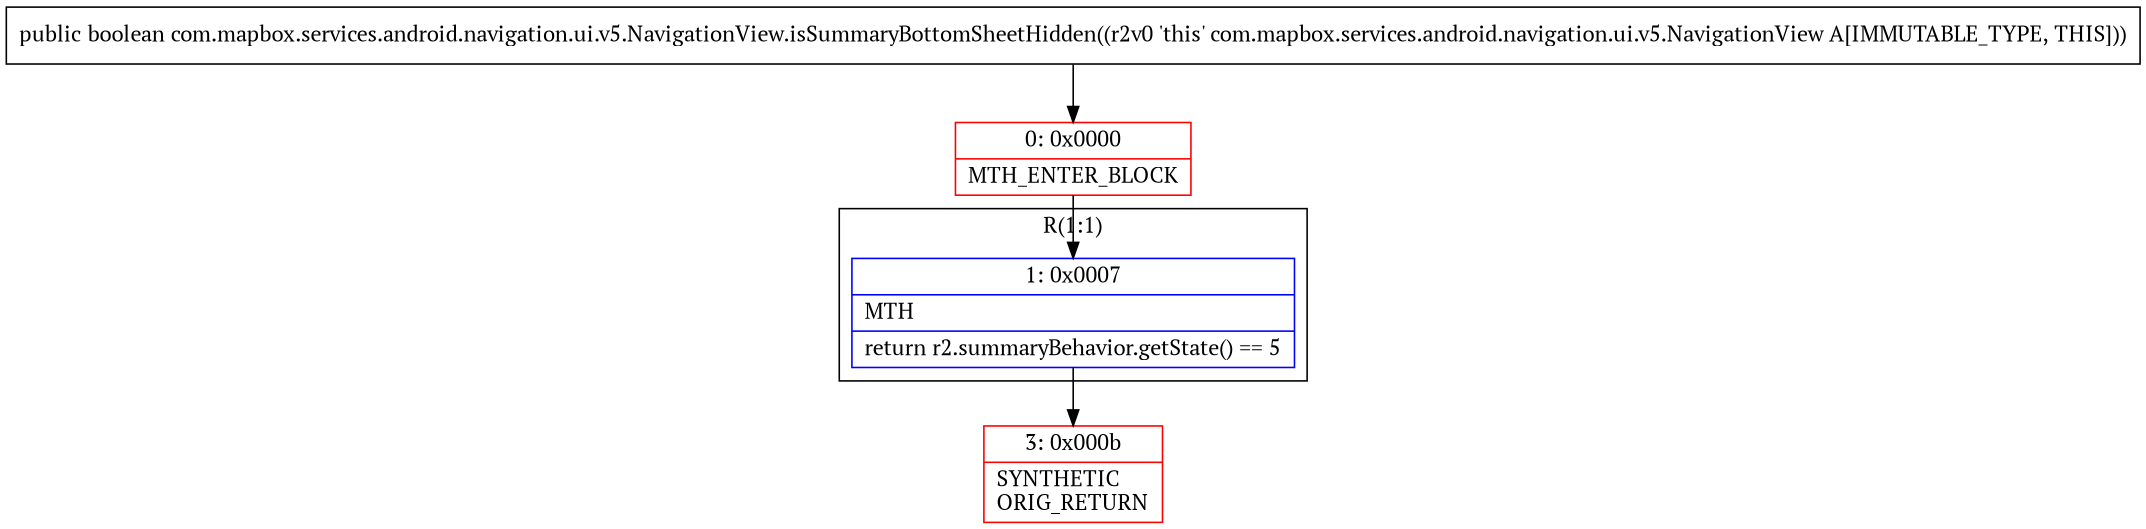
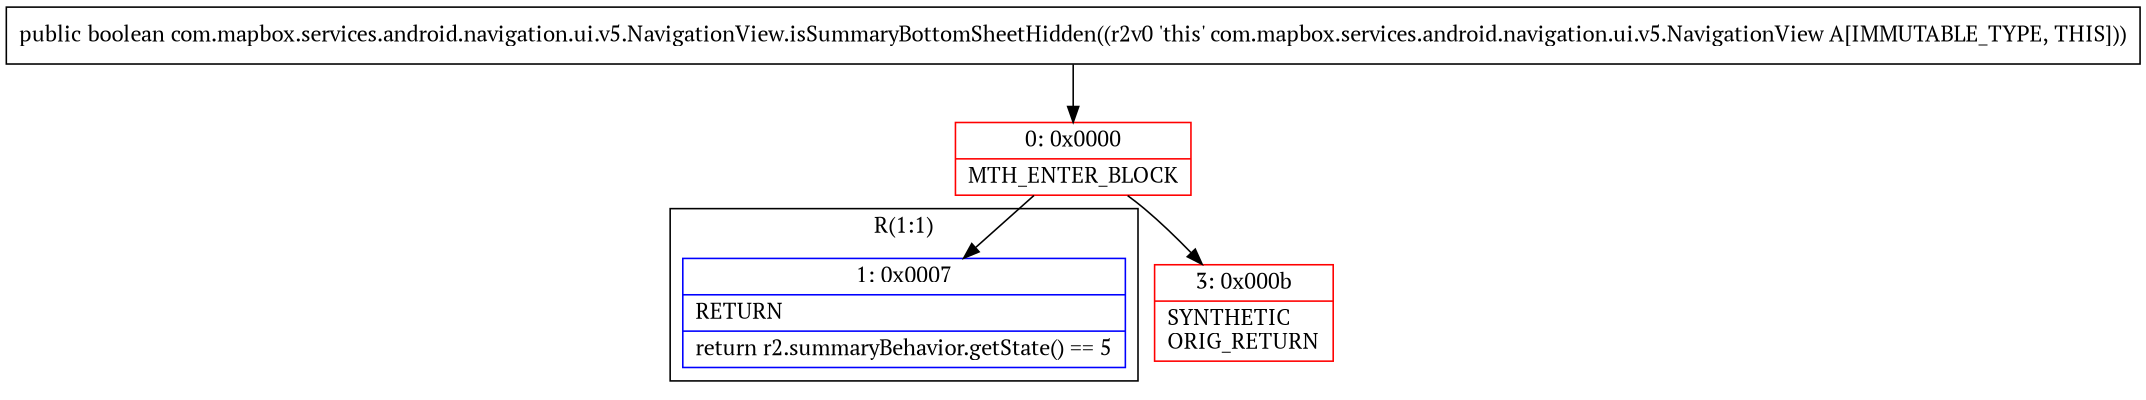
  digraph {
    fontname="PT Serif"
    node [color=red fontname="PT Serif" shape=record]
    edge [fontname="PT Serif"]
-   n1 [color=blue label="{1\:\ 0x0007|MTH\l|return r2.summaryBehavior.getState() == 5\l}"]
+   n1 [color=blue label="{1\:\ 0x0007|RETURN\l|return r2.summaryBehavior.getState() == 5\l}"]
    n2 [label="{3\:\ 0x000b|SYNTHETIC\lORIG_RETURN\l}"]
    n3 [label="{0\:\ 0x0000|MTH_ENTER_BLOCK\l}"]
    n4 [label="{public boolean com.mapbox.services.android.navigation.ui.v5.NavigationView.isSummaryBottomSheetHidden((r2v0 'this' com.mapbox.services.android.navigation.ui.v5.NavigationView A[IMMUTABLE_TYPE, THIS])) }" color=""]
    subgraph cluster_1 {
      label="R(1:1)"
      n1
    }
-   n1 -> n2
+   n3 -> n2
    n3 -> n1
    n4 -> n3
  }
